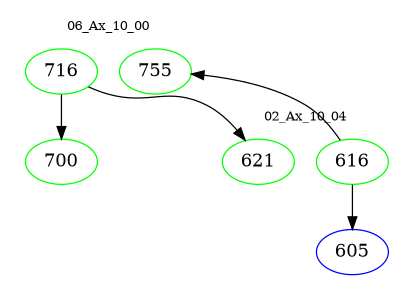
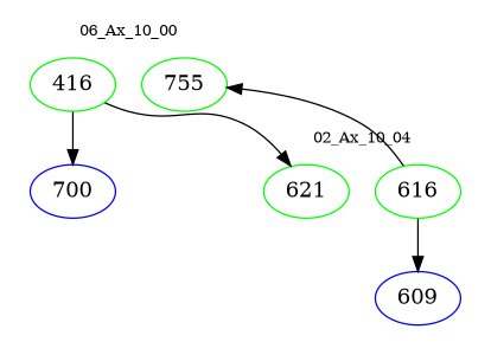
  digraph {
    node [color=green]
    edge [color=black]
-   n1 [label=716]
-   n2 [label=700]
+   n1 [label=416]
+   n2 [color=blue label=700]
    n3 [label=755]
    n4 [label=616]
-   n5 [color=blue label=605]
+   n5 [color=blue label=609]
    n6 [label=621]
    subgraph cluster_1 {
      color=white
      fontsize=10
      label="06_Ax_10_00"
      n1
      n2
      n3
    }
    subgraph cluster_2 {
      color=white
      fontsize=10
      label="02_Ax_10_04"
      n4
      n5
      n6
    }
    n1 -> n2
    n1 -> n6
    n4 -> n3
    n4 -> n5
  }
